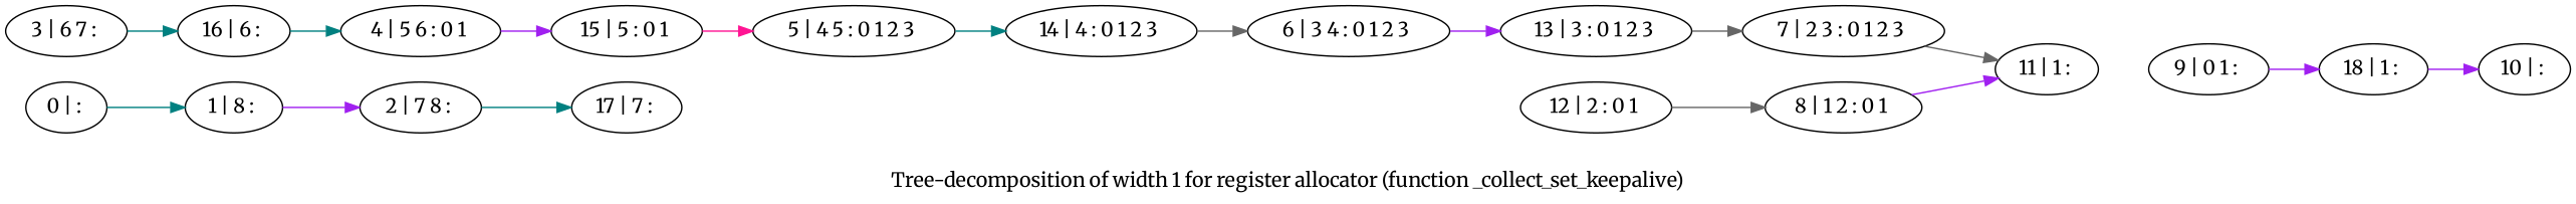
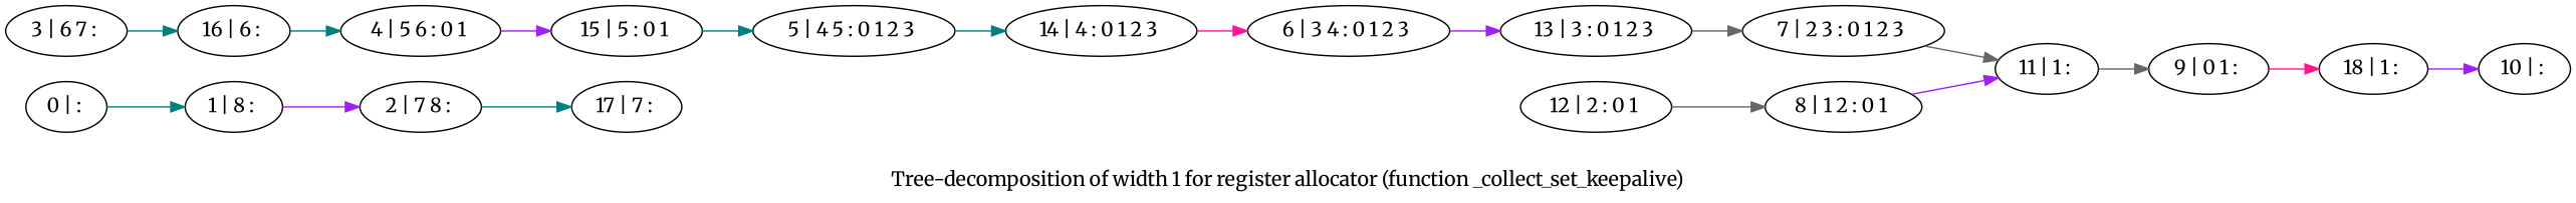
  digraph {
    fontname=Merriweather
    label="Tree-decomposition of width 1 for register allocator (function _collect_set_keepalive)"
    rankdir=LR
    node [fontname=Merriweather]
    edge [color=purple fontname=Merriweather]
    n1 [label="0 | : "]
    n2 [label="1 | 8 : "]
    n3 [label="2 | 7 8 : "]
    n4 [label="17 | 7 : "]
    n5 [label="3 | 6 7 : "]
    n6 [label="16 | 6 : "]
    n7 [label="4 | 5 6 : 0 1 "]
    n8 [label="15 | 5 : 0 1 "]
    n9 [label="5 | 4 5 : 0 1 2 3 "]
    n10 [label="14 | 4 : 0 1 2 3 "]
    n11 [label="6 | 3 4 : 0 1 2 3 "]
    n12 [label="13 | 3 : 0 1 2 3 "]
    n13 [label="7 | 2 3 : 0 1 2 3 "]
    n14 [label="11 | 1 : "]
    n15 [label="12 | 2 : 0 1 "]
    n16 [label="8 | 1 2 : 0 1 "]
    n17 [label="9 | 0 1 : "]
    n18 [label="18 | 1 : "]
    n19 [label="10 | : "]
    n1 -> n2 [color=teal]
    n2 -> n3
    n3 -> n4 [color=teal]
    n5 -> n6 [color=teal]
    n6 -> n7 [color=teal]
    n7 -> n8
-   n8 -> n9 [color=deeppink]
+   n8 -> n9 [color=teal]
    n9 -> n10 [color=teal]
-   n10 -> n11 [color=gray40]
+   n10 -> n11 [color=deeppink]
    n11 -> n12
    n12 -> n13 [color=gray40]
    n13 -> n14 [color=gray40]
+   n14 -> n17 [color=gray40]
    n15 -> n16 [color=gray40]
    n16 -> n14
-   n17 -> n18
+   n17 -> n18 [color=deeppink]
    n18 -> n19
  }
